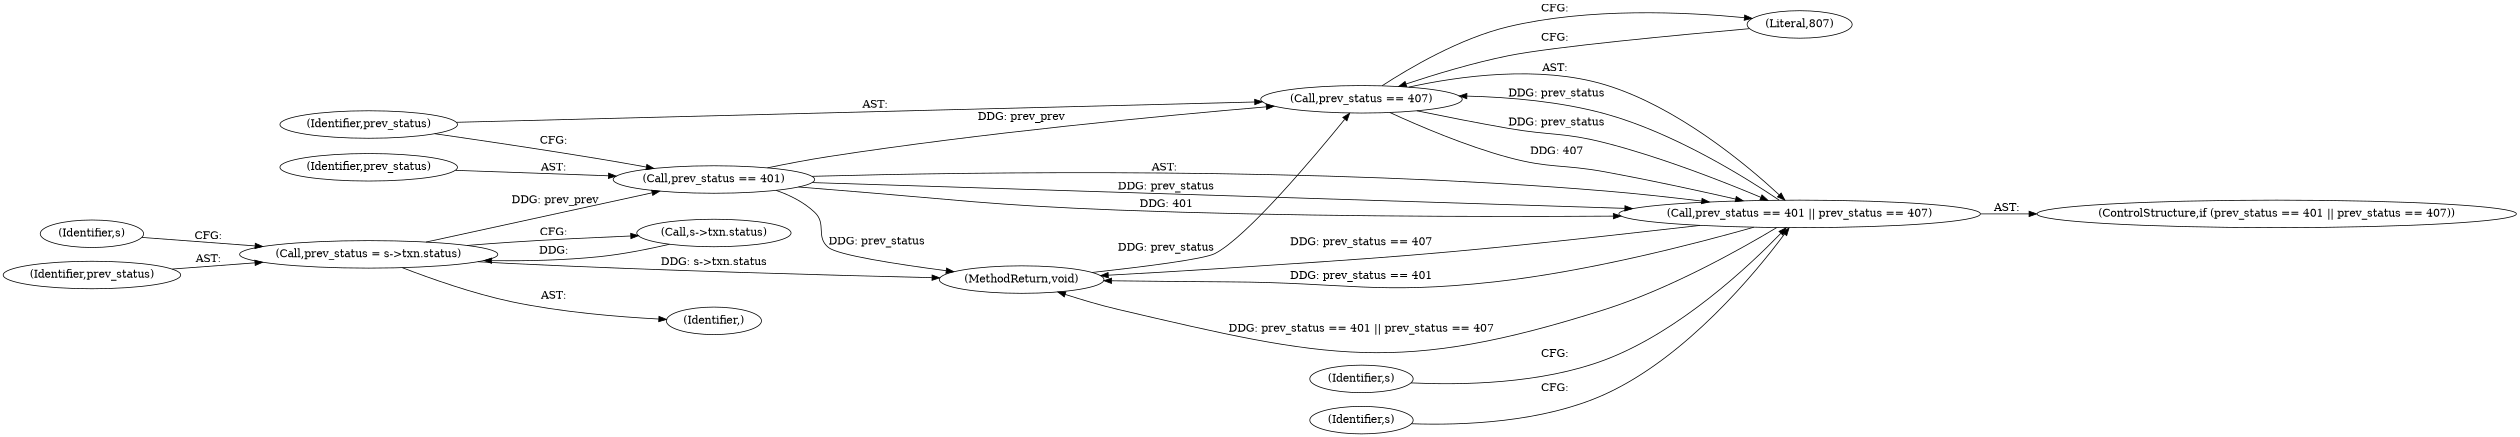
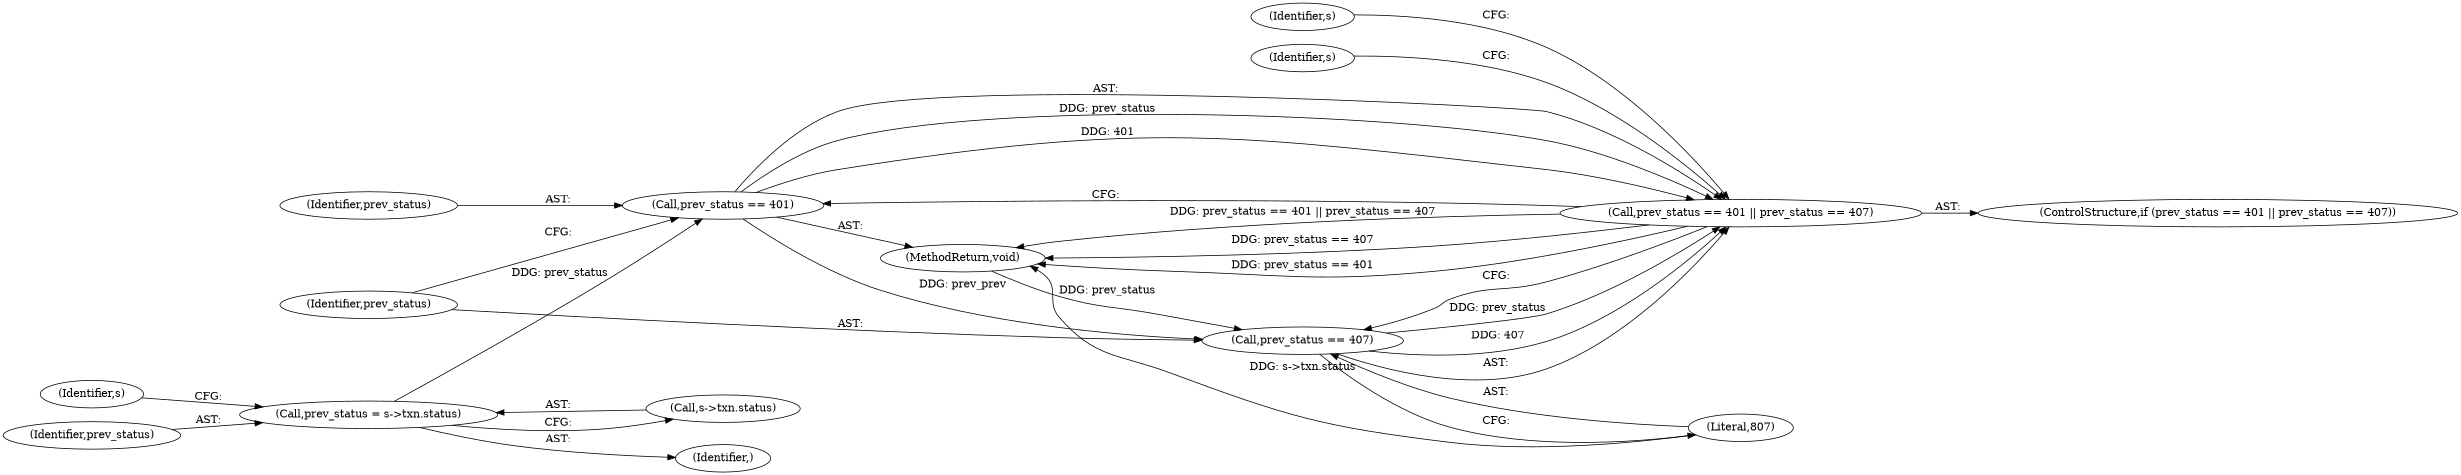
  digraph {
    rankdir=LR
    n1 [label="(Call,prev_status = s->txn.status)"]
    n2 [label="(Call,prev_status == 401)"]
    n3 [label="(MethodReturn,void)"]
    n4 [label="(Call,s->txn.status)"]
    n5 [label="(Identifier,)"]
    n6 [label="(Call,prev_status == 401 || prev_status == 407)"]
    n7 [label="(Call,prev_status == 407)"]
    n8 [label="(ControlStructure,if (prev_status == 401 || prev_status == 407))"]
    n9 [label="(Literal,807)"]
    n10 [label="(Identifier,s)"]
    n11 [label="(Identifier,prev_status)"]
    n12 [label="(Identifier,prev_status)"]
    n13 [label="(Identifier,s)"]
    n14 [label="(Identifier,s)"]
    n15 [label="(Identifier,prev_status)"]
-   n1 -> n2 [label="DDG: prev_prev"]
-   n1 -> n3 [label="DDG: s->txn.status"]
+   n1 -> n2 [label="DDG: prev_status"]
+   n9 -> n3 [label="DDG: s->txn.status"]
    n1 -> n4 [label="CFG: "]
    n1 -> n5 [label="AST: "]
-   n2 -> n3 [label="DDG: prev_status"]
+   n2 -> n3 [label="AST: "]
    n2 -> n6 [label="AST: "]
    n2 -> n6 [label="DDG: prev_status"]
    n2 -> n6 [label="DDG: 401"]
    n2 -> n7 [label="DDG: prev_prev"]
    n3 -> n7 [label="DDG: prev_status"]
-   n4 -> n1 [label="DDG: "]
+   n4 -> n1 [label="AST: "]
+   n6 -> n2 [label="CFG: "]
    n6 -> n3 [label="DDG: prev_status == 401 || prev_status == 407"]
    n6 -> n3 [label="DDG: prev_status == 407"]
    n6 -> n3 [label="DDG: prev_status == 401"]
-   n6 -> n7 [label="DDG: prev_status"]
+   n6 -> n7 [label="CFG: "]
    n6 -> n8 [label="AST: "]
    n7 -> n6 [label="AST: "]
    n7 -> n6 [label="DDG: prev_status"]
    n7 -> n6 [label="DDG: 407"]
    n7 -> n9 [label="CFG: "]
-   n9 -> n7 [label="CFG: "]
+   n9 -> n7 [label="AST: "]
    n10 -> n1 [label="CFG: "]
    n11 -> n2 [label="CFG: "]
    n11 -> n7 [label="AST: "]
    n12 -> n1 [label="AST: "]
    n13 -> n6 [label="CFG: "]
    n14 -> n6 [label="CFG: "]
    n15 -> n2 [label="AST: "]
  }
